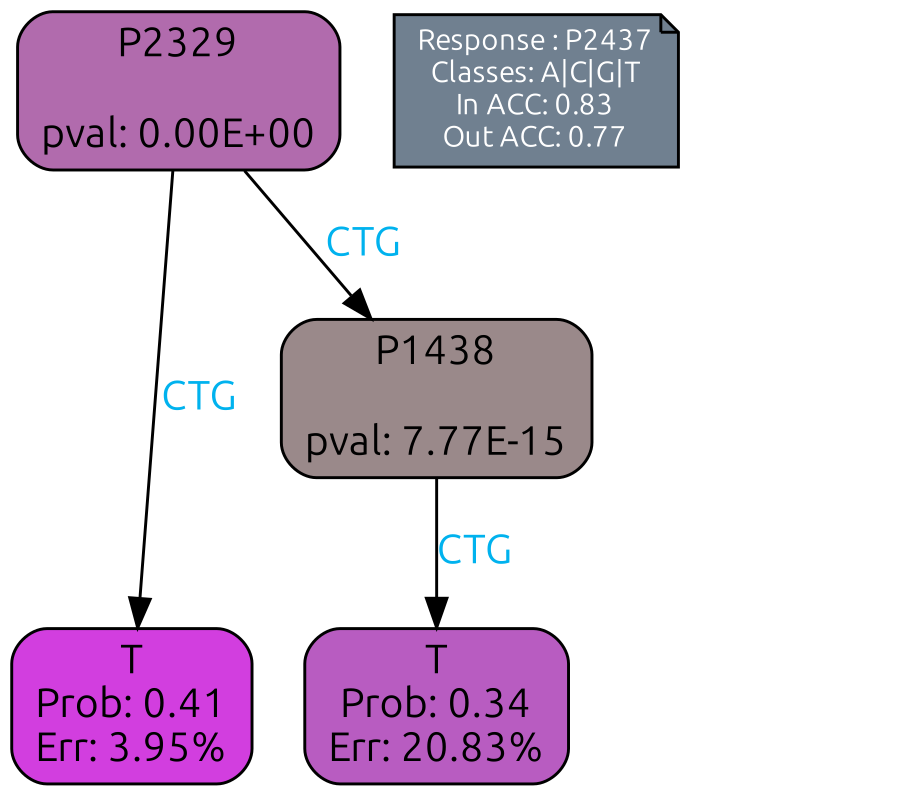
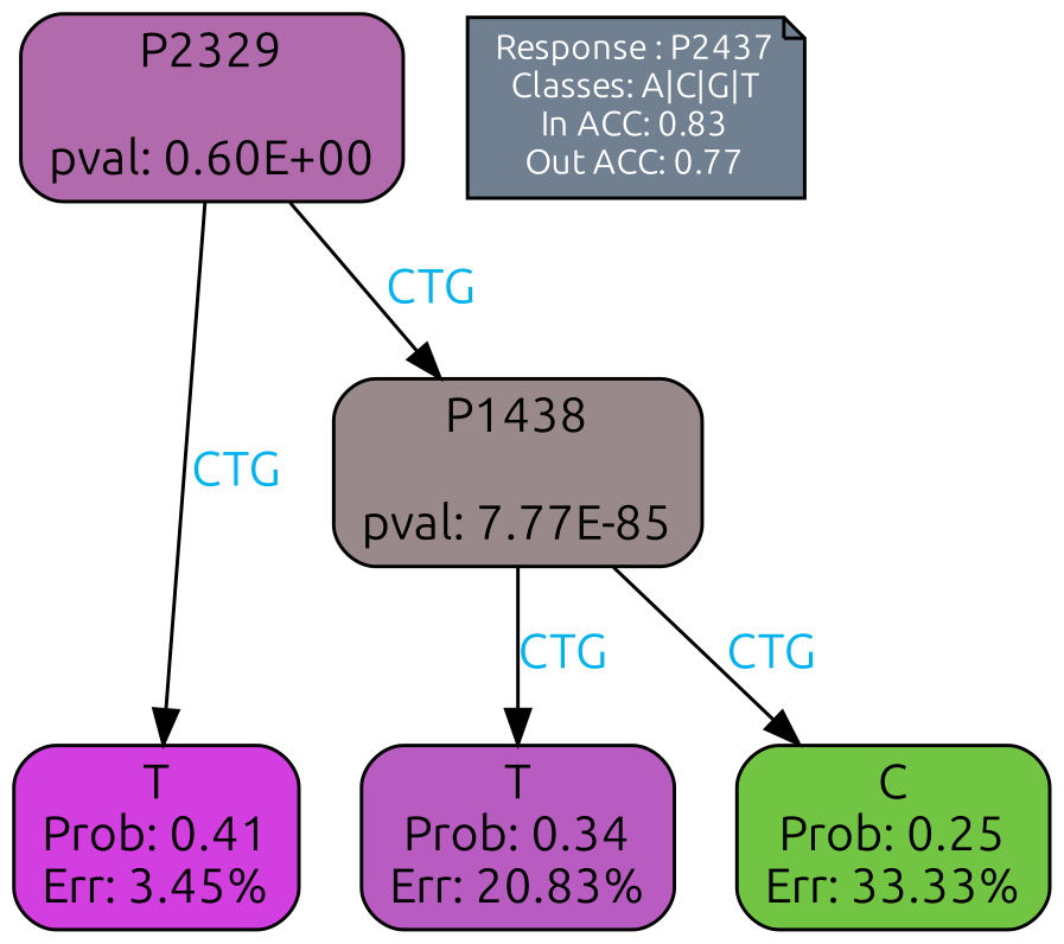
  digraph {
    fontname=Ubuntu
    ranksep=equally
    splines=polylines
    node [color=black fontname=Ubuntu shape=box style="filled, rounded"]
    edge [fontcolor=deepskyblue2 fontname=Ubuntu]
-   n1 [fillcolor="#d23edf" label="T\nProb: 0.41\nErr: 3.95%"]
+   n1 [fillcolor="#d23edf" label="T\nProb: 0.41\nErr: 3.45%"]
    n2 [fillcolor="#b85cc1" label="T\nProb: 0.34\nErr: 20.83%"]
+   n3 [fillcolor="#72c542" label="C\nProb: 0.25\nErr: 33.33%"]
    n4 [align=left fillcolor=slategray fontcolor=white fontsize=10 label="Response : P2437\nClasses: A|C|G|T\nIn ACC: 0.83\nOut ACC: 0.77\n" shape=note style=filled]
-   n5 [fillcolor="#b16bad" label="P2329\n\npval: 0.00E+00"]
-   n6 [fillcolor="#9a898a" label="P1438\n\npval: 7.77E-15"]
+   n5 [fillcolor="#b16bad" label="P2329\n\npval: 0.60E+00"]
+   n6 [fillcolor="#9a898a" label="P1438\n\npval: 7.77E-85"]
    subgraph sub_1 {
      rank=same
      n1
      n2
+     n3
    }
    subgraph sub_2 {
      rank=same
      n4
      n5
    }
    n5 -> n1 [label=CTG]
    n5 -> n6 [label=CTG]
    n6 -> n2 [label=CTG]
+   n6 -> n3 [label=CTG]
  }
